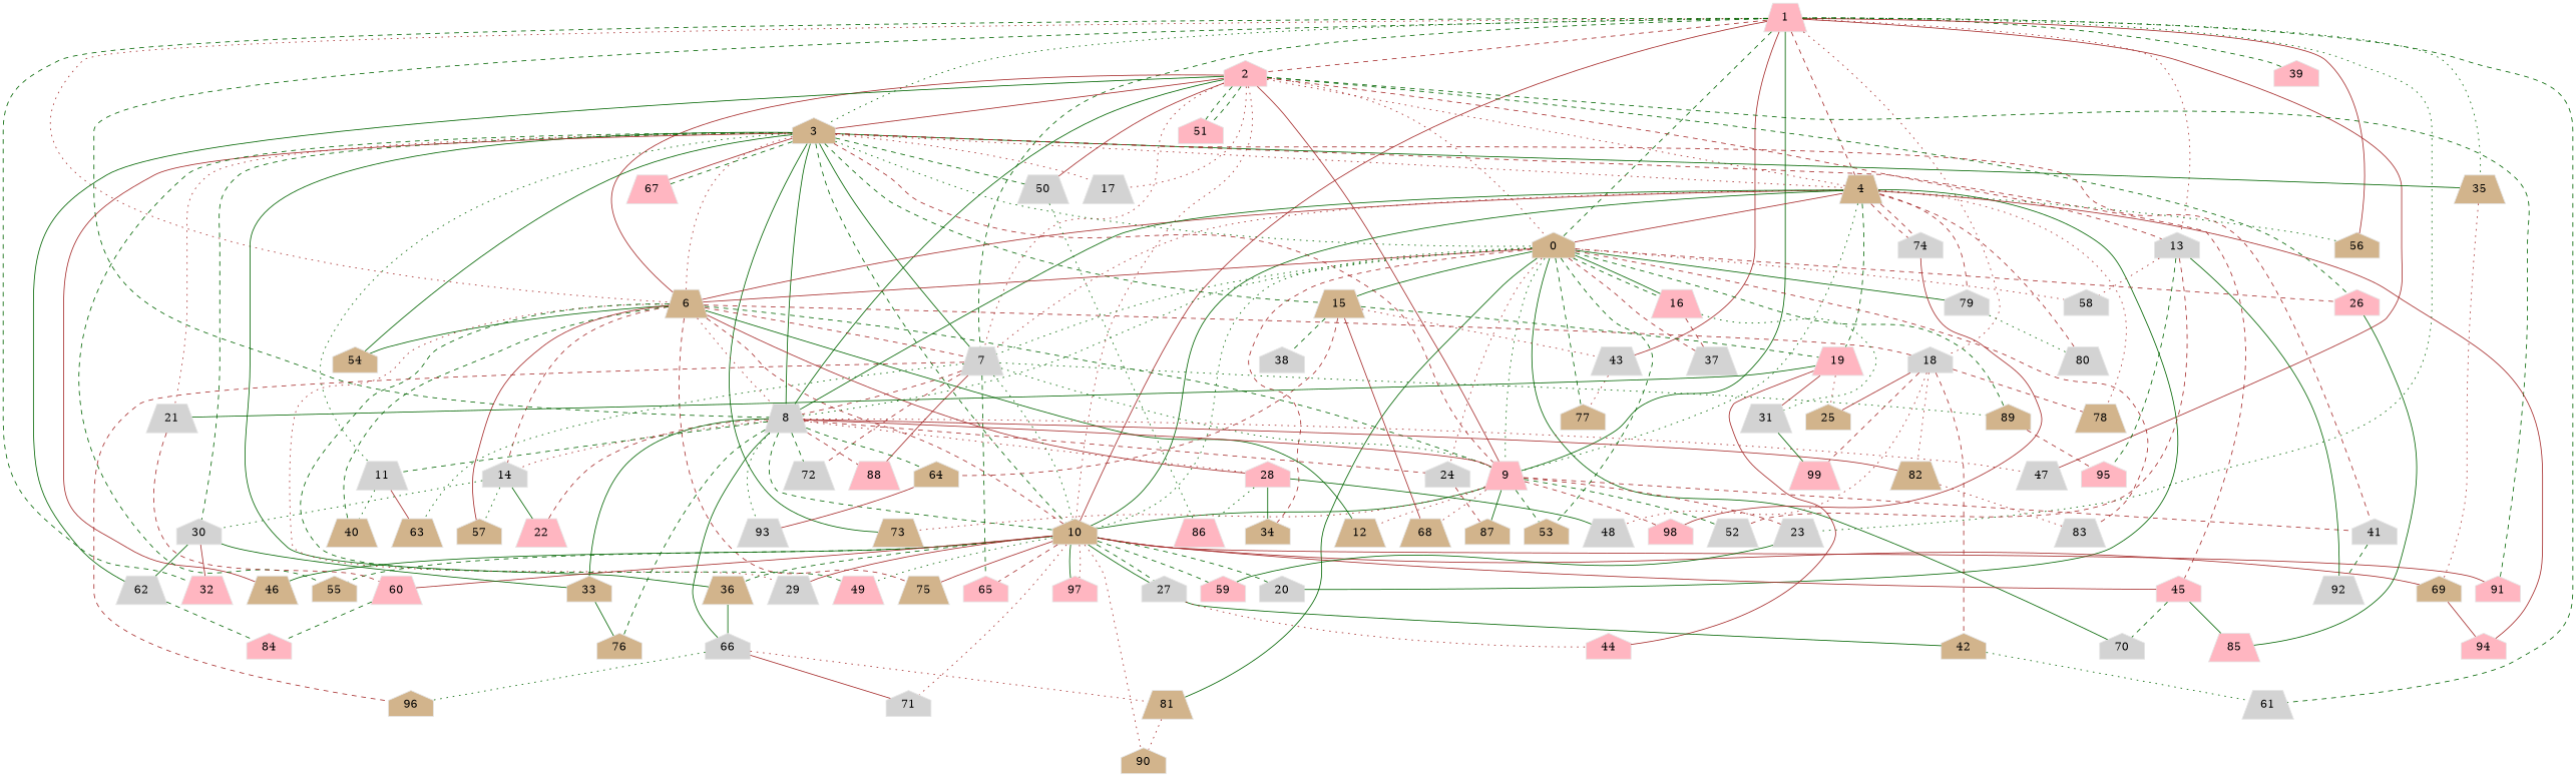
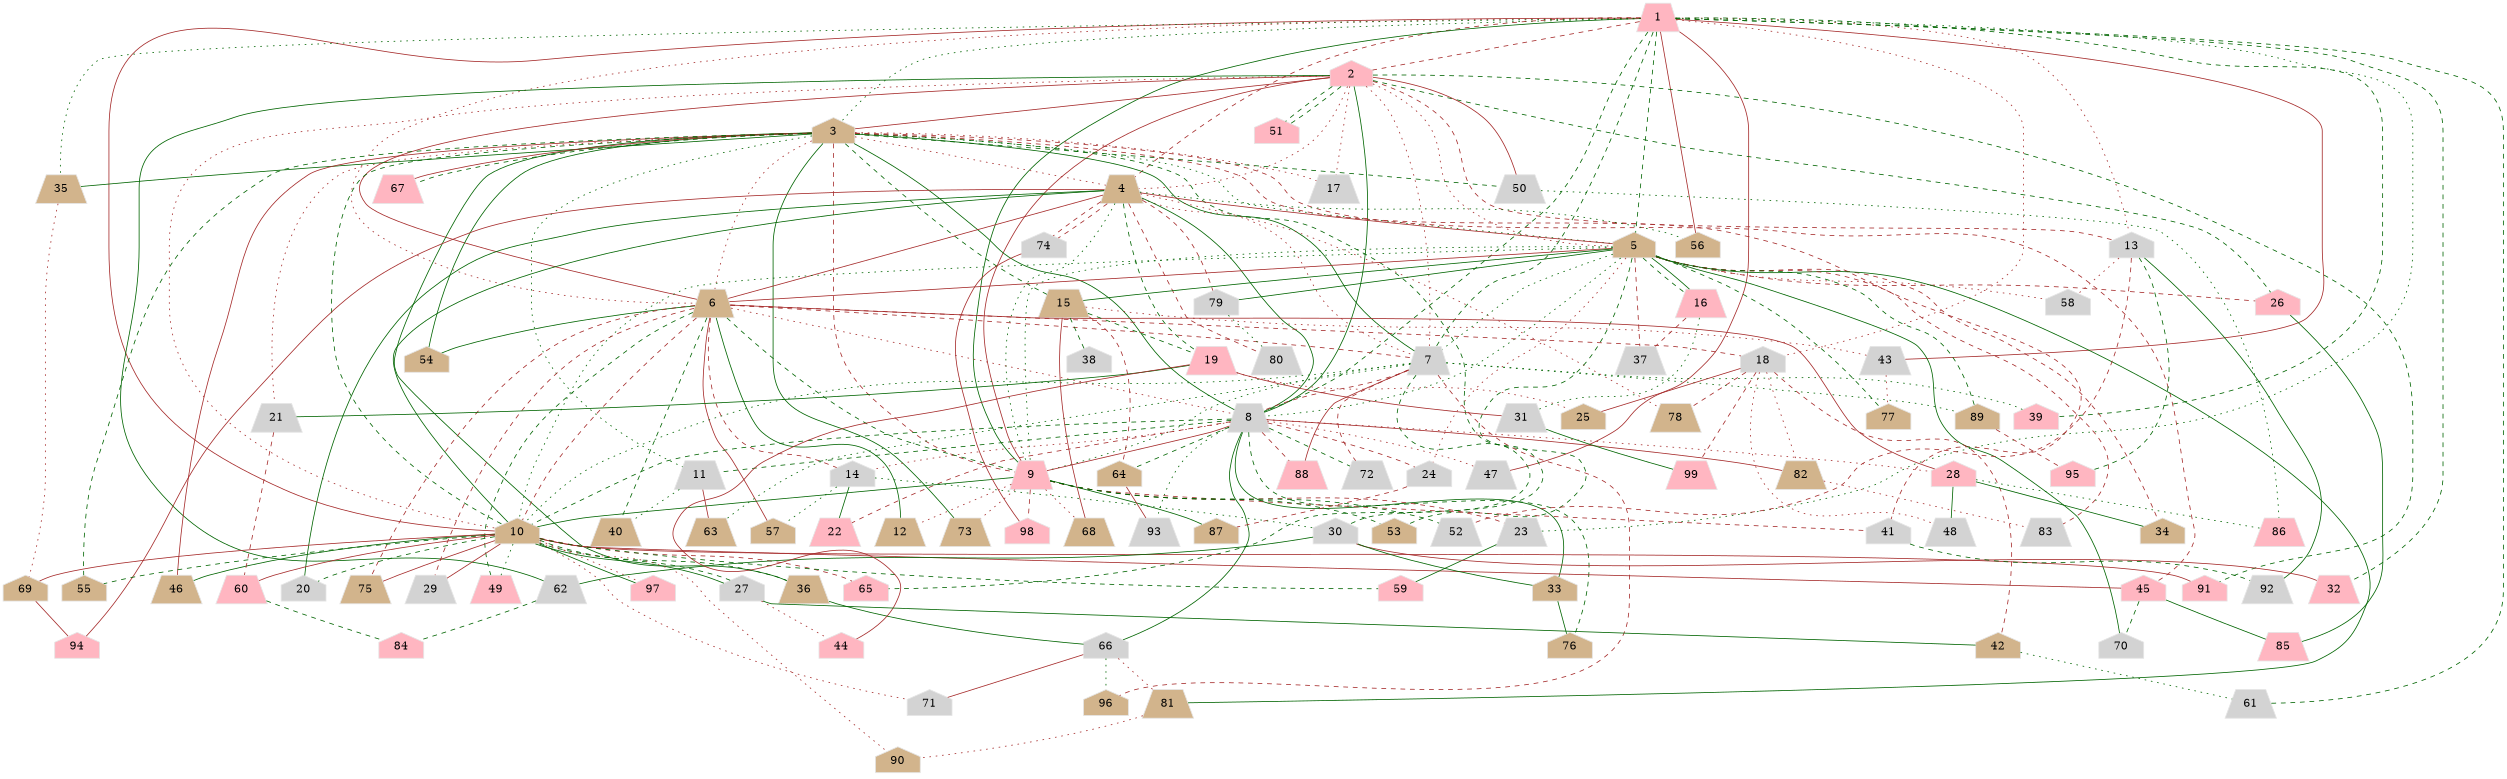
  graph {
    node [color=gray90 fillcolor=lightgrey shape=house style=filled]
    edge [color=brown style=dashed]
    1 [fillcolor=lightpink shape=trapezium]
    2 [fillcolor=lightpink]
    3 [fillcolor=tan]
    4 [fillcolor=tan shape=trapezium]
-   5 [fillcolor=tan label=0]
+   5 [fillcolor=tan]
    6 [fillcolor=tan shape=trapezium]
    7 [shape=trapezium]
    8 [shape=trapezium]
    9 [fillcolor=lightpink shape=trapezium]
    10 [fillcolor=tan]
    13
    18
    23 [shape=trapezium]
    32 [fillcolor=lightpink shape=trapezium]
    35 [fillcolor=tan shape=trapezium]
    39 [fillcolor=lightpink]
    43 [shape=trapezium]
    47 [shape=trapezium]
    56 [fillcolor=tan]
    61 [shape=trapezium]
    17 [shape=trapezium]
    26 [fillcolor=lightpink]
    50 [shape=trapezium]
    51 [fillcolor=lightpink]
    62 [shape=trapezium]
    91 [fillcolor=lightpink]
    11 [shape=trapezium]
    15 [fillcolor=tan shape=trapezium]
    21 [shape=trapezium]
    30
    36 [fillcolor=tan shape=trapezium]
    41
    45 [fillcolor=lightpink]
    46 [fillcolor=tan shape=trapezium]
    54 [fillcolor=tan]
    55 [fillcolor=tan]
    67 [fillcolor=lightpink shape=trapezium]
    73 [fillcolor=tan shape=trapezium]
    19 [fillcolor=lightpink shape=trapezium]
    20
    74
    78 [fillcolor=tan shape=trapezium]
    79
    80 [shape=trapezium]
    94 [fillcolor=lightpink]
    16 [fillcolor=lightpink shape=trapezium]
    24
    34 [fillcolor=tan]
    37 [shape=trapezium]
    53 [fillcolor=tan]
    58
    70
    77 [fillcolor=tan]
    81 [fillcolor=tan shape=trapezium]
    83 [shape=trapezium]
    89 [fillcolor=tan]
    12 [fillcolor=tan shape=trapezium]
    14
    28 [fillcolor=lightpink]
    29 [shape=trapezium]
    40 [fillcolor=tan shape=trapezium]
    49 [fillcolor=lightpink shape=trapezium]
    57 [fillcolor=tan]
    75 [fillcolor=tan shape=trapezium]
    63 [fillcolor=tan shape=trapezium]
    65 [fillcolor=lightpink]
    72 [shape=trapezium]
    88 [fillcolor=lightpink shape=trapezium]
    96 [fillcolor=tan]
    22 [fillcolor=lightpink shape=trapezium]
    33 [fillcolor=tan]
    64 [fillcolor=tan]
    66
    76 [fillcolor=tan]
    82 [fillcolor=tan shape=trapezium]
    93 [shape=trapezium]
    52 [shape=trapezium]
    68 [fillcolor=tan shape=trapezium]
    87 [fillcolor=tan]
    98 [fillcolor=lightpink]
    27
    59 [fillcolor=lightpink]
    60 [fillcolor=lightpink shape=trapezium]
    69 [fillcolor=tan]
    71
    90 [fillcolor=tan]
    97 [fillcolor=lightpink]
    92 [shape=trapezium]
    95 [fillcolor=lightpink]
    25 [fillcolor=tan]
    42 [fillcolor=tan]
    48 [shape=trapezium]
    99 [fillcolor=lightpink shape=trapezium]
    85 [fillcolor=lightpink shape=trapezium]
    86 [fillcolor=lightpink shape=trapezium]
    84 [fillcolor=lightpink]
    38
    31 [shape=trapezium]
    44 [fillcolor=lightpink]
    1 -- 2
    1 -- 3 [color=darkgreen style=dotted]
    1 -- 4
    1 -- 5 [color=darkgreen]
    1 -- 6 [style=dotted]
    1 -- 7 [color=darkgreen]
    1 -- 8 [color=darkgreen]
    1 -- 9 [color=darkgreen style=solid]
    1 -- 10 [style=solid]
    1 -- 13 [style=dotted]
    1 -- 18 [style=dotted]
    1 -- 23 [color=darkgreen style=dotted]
    1 -- 32 [color=darkgreen]
    1 -- 35 [color=darkgreen style=dotted]
    1 -- 39 [color=darkgreen]
    1 -- 43 [style=solid]
    1 -- 47 [style=solid]
    1 -- 56 [style=solid]
    1 -- 61 [color=darkgreen]
    2 -- 3 [style=solid]
    2 -- 4 [style=dotted]
    2 -- 5 [style=dotted]
    2 -- 6 [style=solid]
    2 -- 7 [style=dotted]
    2 -- 8 [color=darkgreen style=solid]
    2 -- 9 [style=solid]
    2 -- 10 [style=dotted]
    2 -- 13
    2 -- 17 [style=dotted]
    2 -- 26 [color=darkgreen]
    2 -- 50 [style=solid]
    2 -- 51 [color=darkgreen]
    2 -- 51 [color=darkgreen]
    2 -- 62 [color=darkgreen style=solid]
    2 -- 91 [color=darkgreen]
    3 -- 4 [style=dotted]
    3 -- 5 [color=darkgreen style=dotted]
    3 -- 6 [style=dotted]
    3 -- 7 [color=darkgreen style=solid]
    3 -- 8 [color=darkgreen style=solid]
    3 -- 9
    3 -- 10 [color=darkgreen]
    3 -- 35 [color=darkgreen style=solid]
    3 -- 17 [style=dotted]
    3 -- 50 [color=darkgreen]
    3 -- 11 [color=darkgreen style=dotted]
    3 -- 15 [color=darkgreen]
    3 -- 21 [style=dotted]
    3 -- 30 [color=darkgreen]
    3 -- 36 [color=darkgreen style=solid]
    3 -- 41
    3 -- 45
    3 -- 46 [style=solid]
    3 -- 54 [color=darkgreen style=solid]
    3 -- 55 [color=darkgreen]
    3 -- 67 [style=solid]
    3 -- 67 [color=darkgreen]
    3 -- 73 [color=darkgreen style=solid]
    4 -- 5 [style=solid]
    4 -- 6 [style=solid]
    4 -- 7 [style=dotted]
    4 -- 8 [color=darkgreen style=solid]
    4 -- 9 [color=darkgreen style=dotted]
    4 -- 10 [color=darkgreen style=solid]
    4 -- 56 [color=darkgreen style=dotted]
    4 -- 19 [color=darkgreen]
    4 -- 20 [color=darkgreen style=solid]
    4 -- 74
    4 -- 74
    4 -- 78 [style=dotted]
    4 -- 79
    4 -- 80
    4 -- 94 [style=solid]
    5 -- 6 [style=solid]
    5 -- 7 [color=darkgreen style=dotted]
    5 -- 8 [color=darkgreen style=dotted]
    5 -- 9 [color=darkgreen style=dotted]
    5 -- 10 [color=darkgreen style=dotted]
    5 -- 26
    5 -- 15 [color=darkgreen style=solid]
    5 -- 79 [color=darkgreen style=solid]
    5 -- 16 [color=darkgreen]
    5 -- 16 [color=darkgreen style=solid]
    5 -- 24 [style=dotted]
    5 -- 34
    5 -- 37
    5 -- 53 [color=darkgreen]
    5 -- 58 [style=dotted]
    5 -- 70 [color=darkgreen style=solid]
    5 -- 77 [color=darkgreen]
    5 -- 81 [color=darkgreen style=solid]
    5 -- 83
    5 -- 89 [color=darkgreen]
    6 -- 7
    6 -- 8 [style=dotted]
    6 -- 9 [color=darkgreen]
    6 -- 10
    6 -- 18
    6 -- 54 [color=darkgreen style=solid]
    6 -- 12 [color=darkgreen style=solid]
    6 -- 14
    6 -- 28 [style=solid]
-   6 -- 29 [style=dotted]
+   6 -- 29
    6 -- 40 [color=darkgreen]
    6 -- 49 [color=darkgreen]
    6 -- 57 [style=solid]
    6 -- 75
    7 -- 8
    7 -- 9 [color=darkgreen style=dotted]
    7 -- 10 [color=darkgreen style=dotted]
+   7 -- 39 [color=darkgreen style=dotted]
    7 -- 89 [color=darkgreen style=dotted]
    7 -- 63 [color=darkgreen style=dotted]
    7 -- 65 [color=darkgreen]
    7 -- 72
    7 -- 88 [style=solid]
    7 -- 96
    8 -- 9 [style=solid]
    8 -- 10 [color=darkgreen]
    8 -- 47 [style=dotted]
    8 -- 11 [color=darkgreen]
    8 -- 24
    8 -- 14 [style=dotted]
    8 -- 28 [style=dotted]
    8 -- 72 [color=darkgreen]
    8 -- 88
    8 -- 22
    8 -- 33 [color=darkgreen style=solid]
    8 -- 64 [color=darkgreen]
    8 -- 66 [color=darkgreen style=solid]
    8 -- 76 [color=darkgreen]
    8 -- 82 [style=solid]
    8 -- 93 [color=darkgreen style=dotted]
    9 -- 10 [color=darkgreen style=solid]
    9 -- 23
    9 -- 41
    9 -- 73 [style=dotted]
    9 -- 53 [color=darkgreen]
    9 -- 12 [style=dotted]
    9 -- 52 [color=darkgreen]
    9 -- 68 [style=dotted]
    9 -- 87 [color=darkgreen style=solid]
    9 -- 98
    10 -- 91 [style=solid]
    10 -- 36 [color=darkgreen]
    10 -- 45 [style=solid]
    10 -- 46 [color=darkgreen style=solid]
    10 -- 55 [color=darkgreen]
    10 -- 20 [color=darkgreen]
    10 -- 29 [style=solid]
    10 -- 49 [color=darkgreen style=dotted]
    10 -- 75 [style=solid]
    10 -- 65
    10 -- 27 [color=darkgreen style=solid]
    10 -- 27 [color=darkgreen]
    10 -- 59 [color=darkgreen]
    10 -- 60 [style=solid]
    10 -- 69 [style=solid]
    10 -- 71 [style=dotted]
    10 -- 90 [style=dotted]
    10 -- 97 [color=darkgreen style=solid]
    10 -- 97 [style=dotted]
    13 -- 58 [style=dotted]
    13 -- 52
    13 -- 92 [color=darkgreen style=solid]
    13 -- 95 [color=darkgreen]
    18 -- 78
    18 -- 82 [style=dotted]
    18 -- 25 [style=solid]
    18 -- 42
    18 -- 48 [style=dotted]
    18 -- 99
    23 -- 59 [color=darkgreen style=solid]
    35 -- 69 [style=dotted]
    43 -- 77 [style=dotted]
    26 -- 85 [color=darkgreen style=solid]
    50 -- 86 [color=darkgreen style=dotted]
    62 -- 84 [color=darkgreen]
    11 -- 40 [color=darkgreen style=dotted]
    11 -- 63 [style=solid]
    15 -- 43 [style=dotted]
    15 -- 19 [color=darkgreen]
    15 -- 64
    15 -- 68 [style=solid]
    15 -- 38 [color=darkgreen]
    21 -- 60
    30 -- 32 [style=solid]
    30 -- 62 [color=darkgreen style=solid]
    30 -- 33 [color=darkgreen style=solid]
    36 -- 66 [color=darkgreen style=solid]
    41 -- 92 [color=darkgreen]
    45 -- 70 [color=darkgreen]
    45 -- 85 [color=darkgreen style=solid]
    19 -- 21 [color=darkgreen style=solid]
    19 -- 25 [style=dotted]
    19 -- 31 [style=solid]
    19 -- 44 [style=solid]
    74 -- 98 [style=solid]
    79 -- 80 [color=darkgreen style=dotted]
    16 -- 37
    16 -- 31 [color=darkgreen style=dotted]
    24 -- 87
    81 -- 90 [style=dotted]
    89 -- 95
    14 -- 30 [color=darkgreen style=dotted]
    14 -- 57 [color=darkgreen style=dotted]
    14 -- 22 [color=darkgreen style=solid]
    28 -- 34 [color=darkgreen style=solid]
    28 -- 48 [color=darkgreen style=solid]
    28 -- 86 [color=darkgreen style=dotted]
    33 -- 76 [color=darkgreen style=solid]
    64 -- 93 [style=solid]
    66 -- 81 [style=dotted]
    66 -- 96 [color=darkgreen style=dotted]
    66 -- 71 [style=solid]
    82 -- 83 [style=dotted]
    27 -- 42 [color=darkgreen style=solid]
    27 -- 44 [style=dotted]
    60 -- 84 [color=darkgreen]
    69 -- 94 [style=solid]
    42 -- 61 [color=darkgreen style=dotted]
    31 -- 99 [color=darkgreen style=solid]
  }
